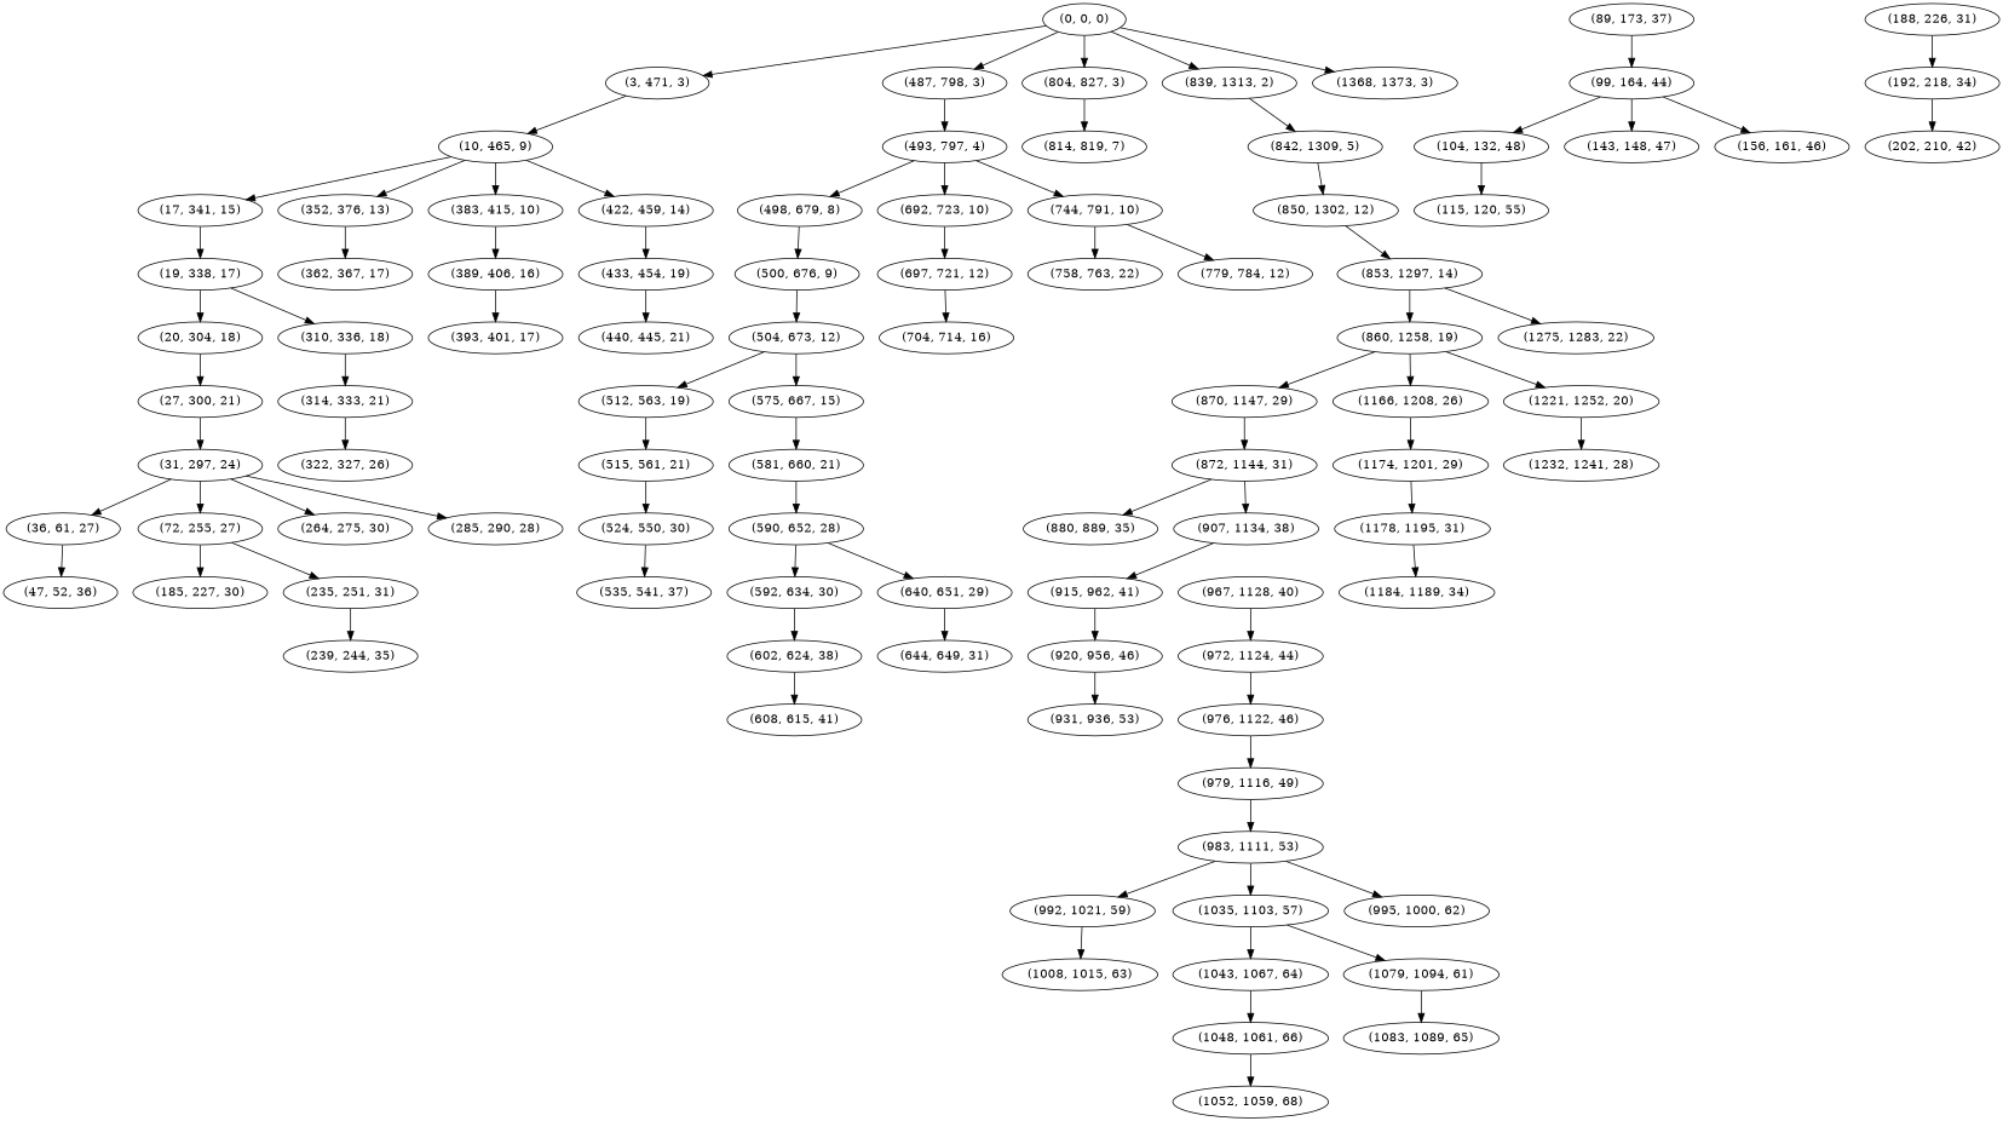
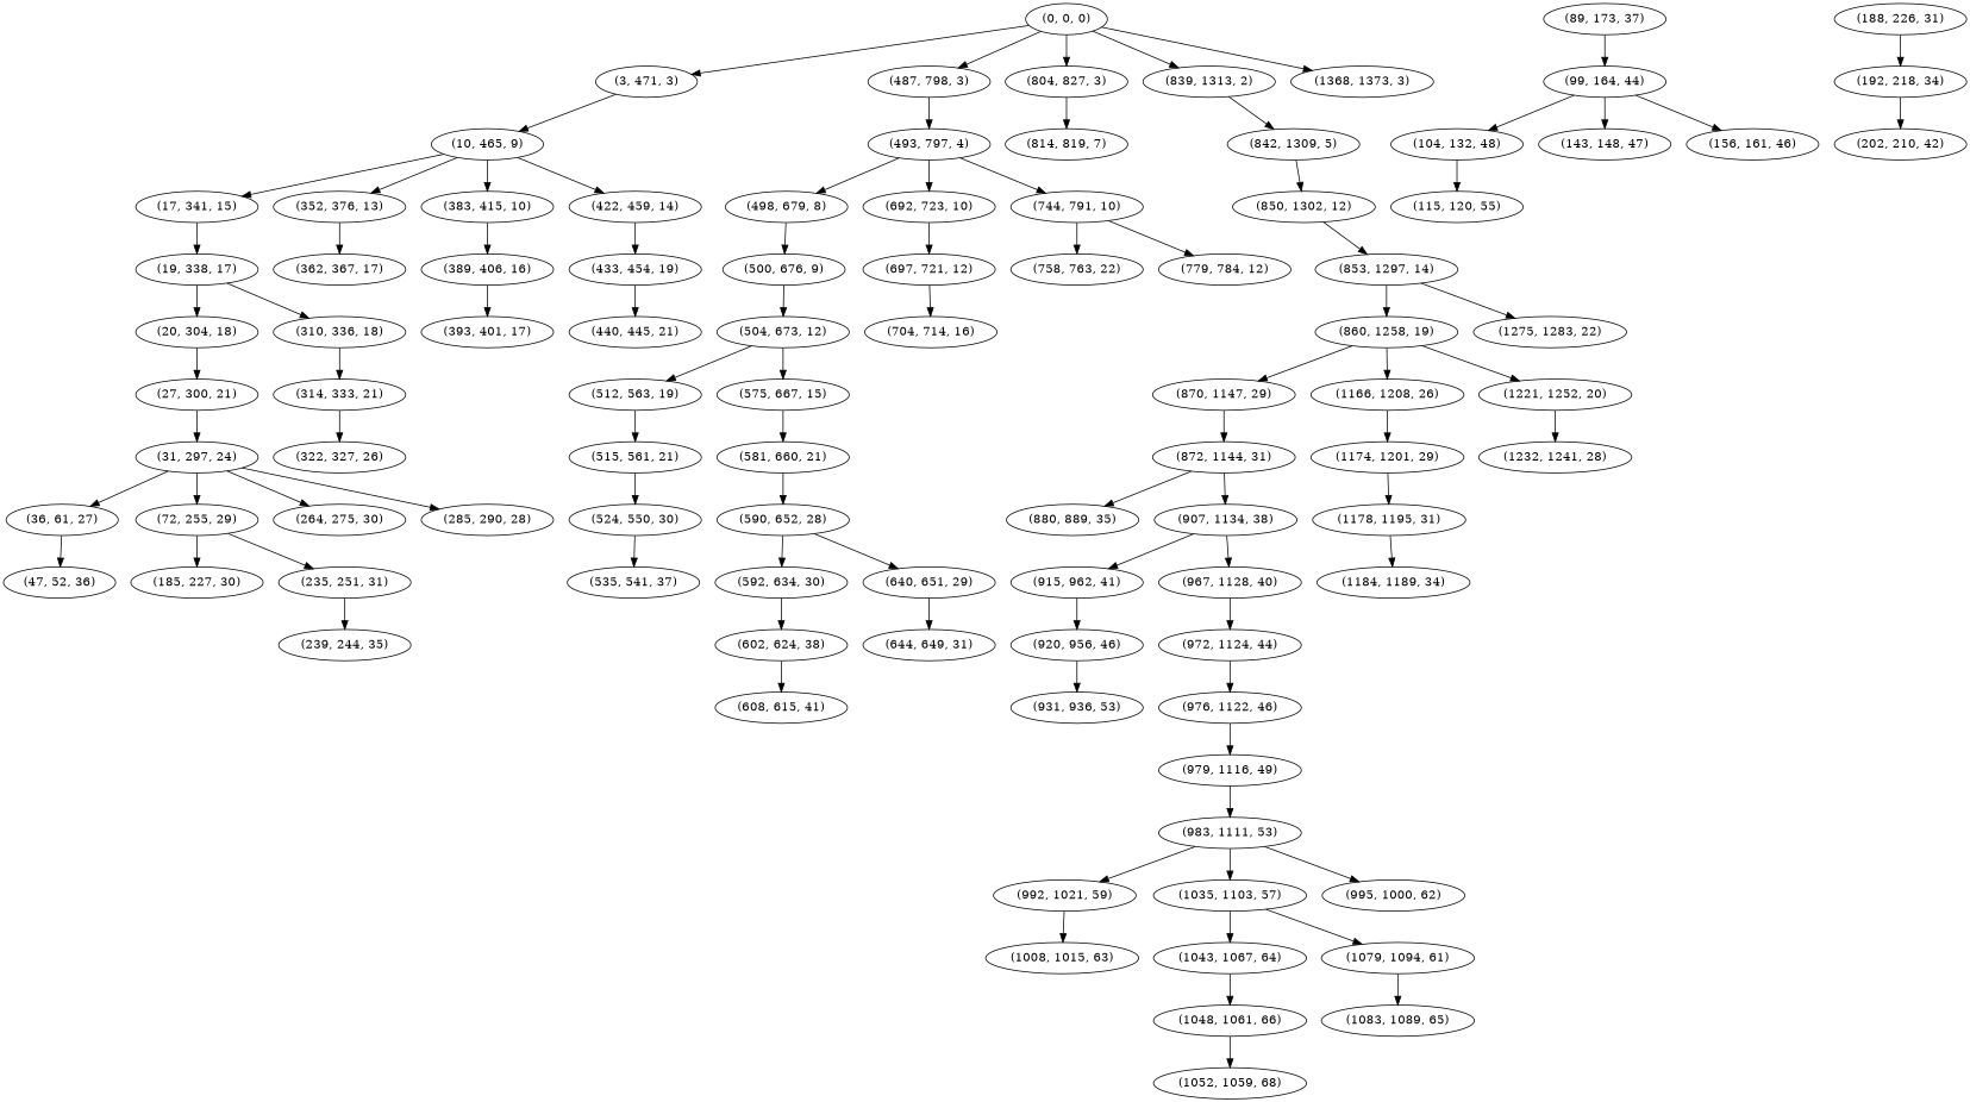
  digraph {
    "(0, 0, 0)"
    "(3, 471, 3)"
    "(487, 798, 3)"
    "(804, 827, 3)"
    "(839, 1313, 2)"
    "(1368, 1373, 3)"
    "(10, 465, 9)"
    "(493, 797, 4)"
    "(814, 819, 7)"
    "(842, 1309, 5)"
    "(17, 341, 15)"
    "(352, 376, 13)"
    "(383, 415, 10)"
    "(422, 459, 14)"
    "(19, 338, 17)"
    "(362, 367, 17)"
    "(389, 406, 16)"
    "(433, 454, 19)"
    "(20, 304, 18)"
    "(310, 336, 18)"
    "(27, 300, 21)"
    "(314, 333, 21)"
    "(31, 297, 24)"
    "(36, 61, 27)"
-   "(72, 255, 27)"
+   "(72, 255, 27)" [label="(72, 255, 29)"]
    "(264, 275, 30)"
    "(285, 290, 28)"
    "(47, 52, 36)"
    "(185, 227, 30)"
    "(235, 251, 31)"
    "(239, 244, 35)"
    "(89, 173, 37)"
    "(99, 164, 44)"
    "(104, 132, 48)"
    "(143, 148, 47)"
    "(156, 161, 46)"
    "(115, 120, 55)"
    "(188, 226, 31)"
    "(192, 218, 34)"
    "(202, 210, 42)"
    "(322, 327, 26)"
    "(393, 401, 17)"
    "(440, 445, 21)"
    "(498, 679, 8)"
    "(692, 723, 10)"
    "(744, 791, 10)"
    "(500, 676, 9)"
    "(697, 721, 12)"
    "(758, 763, 22)"
    "(779, 784, 12)"
    "(504, 673, 12)"
    "(512, 563, 19)"
    "(575, 667, 15)"
    "(515, 561, 21)"
    "(581, 660, 21)"
    "(524, 550, 30)"
    "(535, 541, 37)"
    "(590, 652, 28)"
    "(592, 634, 30)"
    "(640, 651, 29)"
    "(602, 624, 38)"
    "(644, 649, 31)"
    "(608, 615, 41)"
    "(704, 714, 16)"
    "(850, 1302, 12)"
    "(853, 1297, 14)"
    "(860, 1258, 19)"
    "(1275, 1283, 22)"
    "(870, 1147, 29)"
    "(1166, 1208, 26)"
    "(1221, 1252, 20)"
    "(872, 1144, 31)"
    "(1174, 1201, 29)"
    "(1232, 1241, 28)"
    "(880, 889, 35)"
    "(907, 1134, 38)"
    "(915, 962, 41)"
    "(967, 1128, 40)"
    "(920, 956, 46)"
    "(972, 1124, 44)"
    "(931, 936, 53)"
    "(976, 1122, 46)"
    "(979, 1116, 49)"
    "(983, 1111, 53)"
    "(992, 1021, 59)"
    "(1035, 1103, 57)"
    "(995, 1000, 62)"
    "(1008, 1015, 63)"
    "(1043, 1067, 64)"
    "(1079, 1094, 61)"
    "(1048, 1061, 66)"
    "(1083, 1089, 65)"
    "(1052, 1059, 68)"
    "(1178, 1195, 31)"
    "(1184, 1189, 34)"
    "(0, 0, 0)" -> "(3, 471, 3)"
    "(0, 0, 0)" -> "(487, 798, 3)"
    "(0, 0, 0)" -> "(804, 827, 3)"
    "(0, 0, 0)" -> "(839, 1313, 2)"
    "(0, 0, 0)" -> "(1368, 1373, 3)"
    "(3, 471, 3)" -> "(10, 465, 9)"
    "(487, 798, 3)" -> "(493, 797, 4)"
    "(804, 827, 3)" -> "(814, 819, 7)"
    "(839, 1313, 2)" -> "(842, 1309, 5)"
    "(10, 465, 9)" -> "(17, 341, 15)"
    "(10, 465, 9)" -> "(352, 376, 13)"
    "(10, 465, 9)" -> "(383, 415, 10)"
    "(10, 465, 9)" -> "(422, 459, 14)"
    "(493, 797, 4)" -> "(498, 679, 8)"
    "(493, 797, 4)" -> "(692, 723, 10)"
    "(493, 797, 4)" -> "(744, 791, 10)"
    "(842, 1309, 5)" -> "(850, 1302, 12)"
    "(17, 341, 15)" -> "(19, 338, 17)"
    "(352, 376, 13)" -> "(362, 367, 17)"
    "(383, 415, 10)" -> "(389, 406, 16)"
    "(422, 459, 14)" -> "(433, 454, 19)"
    "(19, 338, 17)" -> "(20, 304, 18)"
    "(19, 338, 17)" -> "(310, 336, 18)"
    "(389, 406, 16)" -> "(393, 401, 17)"
    "(433, 454, 19)" -> "(440, 445, 21)"
    "(20, 304, 18)" -> "(27, 300, 21)"
    "(310, 336, 18)" -> "(314, 333, 21)"
    "(27, 300, 21)" -> "(31, 297, 24)"
    "(314, 333, 21)" -> "(322, 327, 26)"
    "(31, 297, 24)" -> "(36, 61, 27)"
    "(31, 297, 24)" -> "(72, 255, 27)"
    "(31, 297, 24)" -> "(264, 275, 30)"
    "(31, 297, 24)" -> "(285, 290, 28)"
    "(36, 61, 27)" -> "(47, 52, 36)"
    "(72, 255, 27)" -> "(185, 227, 30)"
    "(72, 255, 27)" -> "(235, 251, 31)"
    "(235, 251, 31)" -> "(239, 244, 35)"
    "(89, 173, 37)" -> "(99, 164, 44)"
    "(99, 164, 44)" -> "(104, 132, 48)"
    "(99, 164, 44)" -> "(143, 148, 47)"
    "(99, 164, 44)" -> "(156, 161, 46)"
    "(104, 132, 48)" -> "(115, 120, 55)"
    "(188, 226, 31)" -> "(192, 218, 34)"
    "(192, 218, 34)" -> "(202, 210, 42)"
    "(498, 679, 8)" -> "(500, 676, 9)"
    "(692, 723, 10)" -> "(697, 721, 12)"
    "(744, 791, 10)" -> "(758, 763, 22)"
    "(744, 791, 10)" -> "(779, 784, 12)"
    "(500, 676, 9)" -> "(504, 673, 12)"
    "(697, 721, 12)" -> "(704, 714, 16)"
    "(504, 673, 12)" -> "(512, 563, 19)"
    "(504, 673, 12)" -> "(575, 667, 15)"
    "(512, 563, 19)" -> "(515, 561, 21)"
    "(575, 667, 15)" -> "(581, 660, 21)"
    "(515, 561, 21)" -> "(524, 550, 30)"
    "(581, 660, 21)" -> "(590, 652, 28)"
    "(524, 550, 30)" -> "(535, 541, 37)"
    "(590, 652, 28)" -> "(592, 634, 30)"
    "(590, 652, 28)" -> "(640, 651, 29)"
    "(592, 634, 30)" -> "(602, 624, 38)"
    "(640, 651, 29)" -> "(644, 649, 31)"
    "(602, 624, 38)" -> "(608, 615, 41)"
    "(850, 1302, 12)" -> "(853, 1297, 14)"
    "(853, 1297, 14)" -> "(860, 1258, 19)"
    "(853, 1297, 14)" -> "(1275, 1283, 22)"
    "(860, 1258, 19)" -> "(870, 1147, 29)"
    "(860, 1258, 19)" -> "(1166, 1208, 26)"
    "(860, 1258, 19)" -> "(1221, 1252, 20)"
    "(870, 1147, 29)" -> "(872, 1144, 31)"
    "(1166, 1208, 26)" -> "(1174, 1201, 29)"
    "(1221, 1252, 20)" -> "(1232, 1241, 28)"
    "(872, 1144, 31)" -> "(880, 889, 35)"
    "(872, 1144, 31)" -> "(907, 1134, 38)"
    "(1174, 1201, 29)" -> "(1178, 1195, 31)"
    "(907, 1134, 38)" -> "(915, 962, 41)"
+   "(907, 1134, 38)" -> "(967, 1128, 40)"
    "(915, 962, 41)" -> "(920, 956, 46)"
    "(967, 1128, 40)" -> "(972, 1124, 44)"
    "(920, 956, 46)" -> "(931, 936, 53)"
    "(972, 1124, 44)" -> "(976, 1122, 46)"
    "(976, 1122, 46)" -> "(979, 1116, 49)"
    "(979, 1116, 49)" -> "(983, 1111, 53)"
    "(983, 1111, 53)" -> "(992, 1021, 59)"
    "(983, 1111, 53)" -> "(1035, 1103, 57)"
    "(983, 1111, 53)" -> "(995, 1000, 62)"
    "(992, 1021, 59)" -> "(1008, 1015, 63)"
    "(1035, 1103, 57)" -> "(1043, 1067, 64)"
    "(1035, 1103, 57)" -> "(1079, 1094, 61)"
    "(1043, 1067, 64)" -> "(1048, 1061, 66)"
    "(1079, 1094, 61)" -> "(1083, 1089, 65)"
    "(1048, 1061, 66)" -> "(1052, 1059, 68)"
    "(1178, 1195, 31)" -> "(1184, 1189, 34)"
  }
